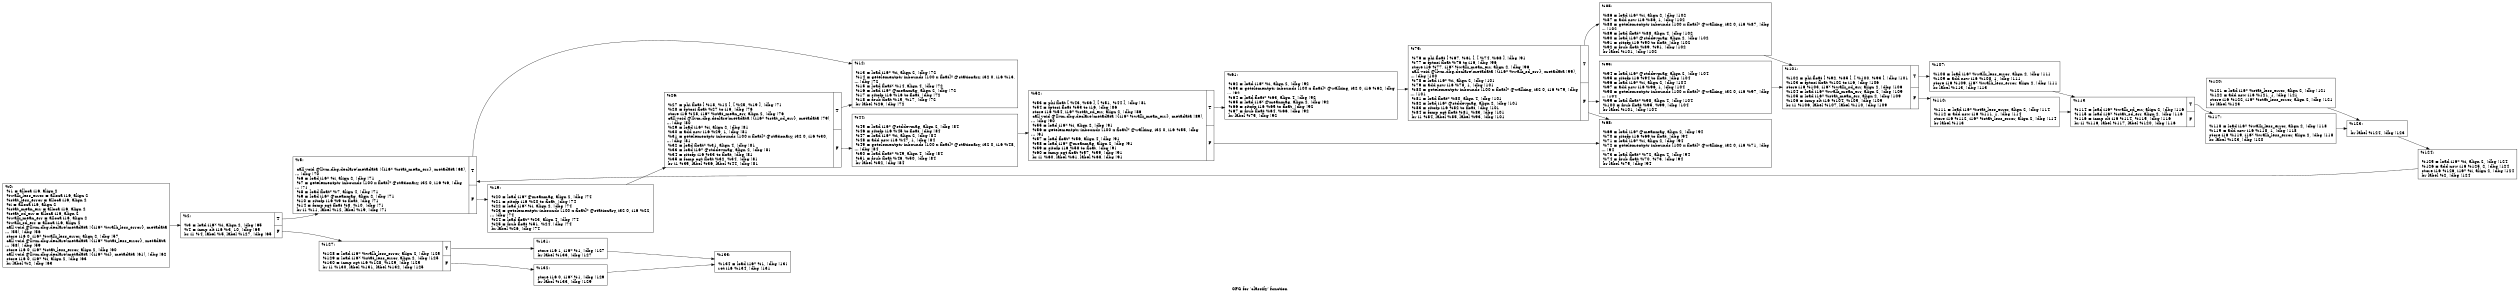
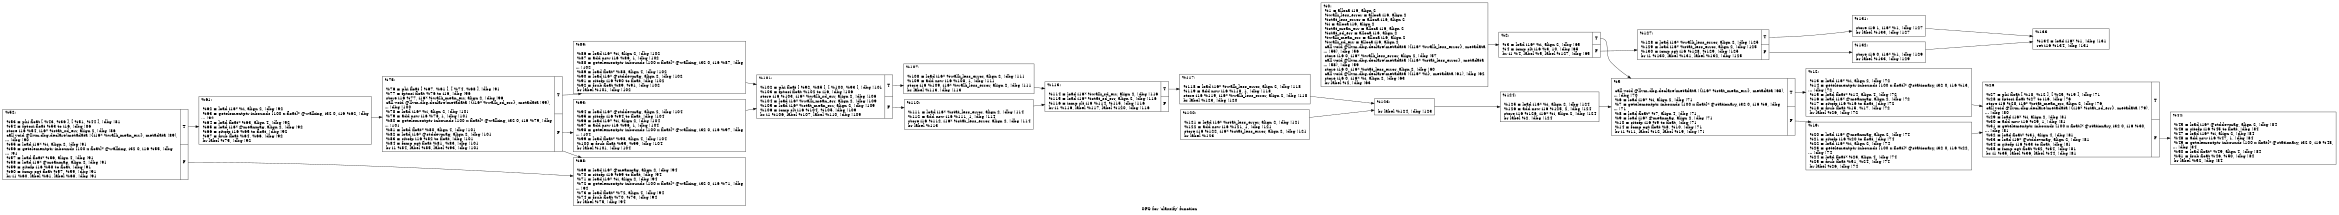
  digraph {
    label="CFG for 'classify' function"
    rankdir=LR
    node [shape=record]
    n1 [label="{%0:\l  %1 = alloca i16, align 2\l  %walk_less_error = alloca i16, align 2\l  %stat_less_error = alloca i16, align 2\l  %i = alloca i16, align 2\l  %stat_mean_err = alloca i16, align 2\l  %stat_sd_err = alloca i16, align 2\l  %walk_mean_err = alloca i16, align 2\l  %walk_sd_err = alloca i16, align 2\l  call void @llvm.dbg.declare(metadata !\{i16* %walk_less_error\}, metadata\l... !55), !dbg !56\l  store i16 0, i16* %walk_less_error, align 2, !dbg !57\l  call void @llvm.dbg.declare(metadata !\{i16* %stat_less_error\}, metadata\l... !58), !dbg !59\l  store i16 0, i16* %stat_less_error, align 2, !dbg !60\l  call void @llvm.dbg.declare(metadata !\{i16* %i\}, metadata !61), !dbg !62\l  store i16 0, i16* %i, align 2, !dbg !63\l  br label %2, !dbg !63\l}"]
    n2 [label="{%2:\l\l  %3 = load i16* %i, align 2, !dbg !65\l  %4 = icmp slt i16 %3, 10, !dbg !65\l  br i1 %4, label %5, label %127, !dbg !65\l|{<s0>T|<s1>F}}"]
    n3 [label="{%5:\l\l  call void @llvm.dbg.declare(metadata !\{i16* %stat_mean_err\}, metadata !68),\l... !dbg !70\l  %6 = load i16* %i, align 2, !dbg !71\l  %7 = getelementptr inbounds [100 x float]* @stationary, i32 0, i16 %6, !dbg\l... !71\l  %8 = load float* %7, align 4, !dbg !71\l  %9 = load i16* @meanmag, align 2, !dbg !71\l  %10 = sitofp i16 %9 to float, !dbg !71\l  %14 = fcmp ogt float %8, %10, !dbg !71\l  br i1 %11, label %12, label %19, !dbg !71\l|{<s0>T|<s1>F}}"]
    n4 [label="{%127:\l\l  %128 = load i16* %walk_less_error, align 2, !dbg !125\l  %129 = load i16* %stat_less_error, align 2, !dbg !125\l  %130 = icmp sgt i16 %128, %129, !dbg !125\l  br i1 %130, label %131, label %132, !dbg !125\l|{<s0>T|<s1>F}}"]
    n5 [label="{%12:\l\l  %13 = load i16* %i, align 2, !dbg !72\l  %14 = getelementptr inbounds [100 x float]* @stationary, i32 0, i16 %13,\l... !dbg !72\l  %15 = load float* %14, align 4, !dbg !72\l  %16 = load i16* @meanmag, align 2, !dbg !72\l  %17 = sitofp i16 %16 to float, !dbg !72\l  %18 = fsub float %15, %17, !dbg !72\l  br label %26, !dbg !72\l}"]
    n6 [label="{%19:\l\l  %20 = load i16* @meanmag, align 2, !dbg !74\l  %21 = sitofp i16 %20 to float, !dbg !74\l  %22 = load i16* %i, align 2, !dbg !74\l  %23 = getelementptr inbounds [100 x float]* @stationary, i32 0, i16 %22,\l... !dbg !74\l  %24 = load float* %23, align 4, !dbg !74\l  %25 = fsub float %51, %24, !dbg !74\l  br label %26, !dbg !74\l}"]
    n7 [label="{%131:\l\l  store i16 1, i16* %1, !dbg !127\l  br label %133, !dbg !127\l}"]
    n8 [label="{%132:\l\l  store i16 0, i16* %1, !dbg !129\l  br label %133, !dbg !129\l}"]
    n9 [label="{%26:\l\l  %27 = phi float [ %18, %12 ], [ %25, %19 ], !dbg !71\l  %28 = fptosi float %27 to i16, !dbg !76\l  store i16 %28, i16* %stat_mean_err, align 2, !dbg !76\l  call void @llvm.dbg.declare(metadata !\{i16* %stat_sd_err\}, metadata !79),\l... !dbg !80\l  %29 = load i16* %i, align 2, !dbg !81\l  %30 = add nsw i16 %29, 1, !dbg !81\l  %31 = getelementptr inbounds [100 x float]* @stationary, i32 0, i16 %30,\l... !dbg !81\l  %32 = load float* %31, align 4, !dbg !81\l  %33 = load i16* @stddevmag, align 2, !dbg !81\l  %34 = sitofp i16 %33 to float, !dbg !81\l  %35 = fcmp ogt float %32, %34, !dbg !81\l  br i1 %35, label %36, label %44, !dbg !81\l|{<s0>T|<s1>F}}"]
    n10 [label="{%133:\l\l  %134 = load i16* %1, !dbg !131\l  ret i16 %134, !dbg !131\l}"]
    n11 [label="{%44:\l\l  %45 = load i16* @stddevmag, align 2, !dbg !84\l  %46 = sitofp i16 %45 to float, !dbg !84\l  %47 = load i16* %i, align 2, !dbg !84\l  %48 = add nsw i16 %47, 1, !dbg !84\l  %49 = getelementptr inbounds [100 x float]* @stationary, i32 0, i16 %48,\l... !dbg !84\l  %50 = load float* %49, align 4, !dbg !84\l  %51 = fsub float %46, %50, !dbg !84\l  br label %52, !dbg !84\l}"]
    n12 [label="{%52:\l\l  %53 = phi float [ %43, %36 ], [ %51, %44 ], !dbg !81\l  %54 = fptosi float %53 to i16, !dbg !86\l  store i16 %54, i16* %stat_sd_err, align 2, !dbg !86\l  call void @llvm.dbg.declare(metadata !\{i16* %walk_mean_err\}, metadata !89),\l... !dbg !90\l  %55 = load i16* %i, align 2, !dbg !91\l  %56 = getelementptr inbounds [100 x float]* @walking, i32 0, i16 %55, !dbg\l... !91\l  %57 = load float* %56, align 4, !dbg !91\l  %58 = load i16* @meanmag, align 2, !dbg !91\l  %59 = sitofp i16 %58 to float, !dbg !91\l  %60 = fcmp ogt float %57, %59, !dbg !91\l  br i1 %60, label %61, label %68, !dbg !91\l|{<s0>T|<s1>F}}"]
    n13 [label="{%61:\l\l  %62 = load i16* %i, align 2, !dbg !92\l  %63 = getelementptr inbounds [100 x float]* @walking, i32 0, i16 %62, !dbg\l... !92\l  %64 = load float* %63, align 4, !dbg !92\l  %65 = load i16* @meanmag, align 2, !dbg !92\l  %66 = sitofp i16 %65 to float, !dbg !92\l  %67 = fsub float %64, %66, !dbg !92\l  br label %75, !dbg !92\l}"]
    n14 [label="{%68:\l\l  %69 = load i16* @meanmag, align 2, !dbg !94\l  %70 = sitofp i16 %69 to float, !dbg !94\l  %71 = load i16* %i, align 2, !dbg !94\l  %72 = getelementptr inbounds [100 x float]* @walking, i32 0, i16 %71, !dbg\l... !94\l  %73 = load float* %72, align 4, !dbg !94\l  %74 = fsub float %70, %73, !dbg !94\l  br label %75, !dbg !94\l}"]
    n15 [label="{%75:\l\l  %76 = phi float [ %67, %61 ], [ %74, %68 ], !dbg !91\l  %77 = fptosi float %76 to i16, !dbg !96\l  store i16 %77, i16* %walk_mean_err, align 2, !dbg !96\l  call void @llvm.dbg.declare(metadata !\{i16* %walk_sd_err\}, metadata !99),\l... !dbg !100\l  %78 = load i16* %i, align 2, !dbg !101\l  %79 = add nsw i16 %78, 1, !dbg !101\l  %80 = getelementptr inbounds [100 x float]* @walking, i32 0, i16 %79, !dbg\l... !101\l  %81 = load float* %80, align 4, !dbg !101\l  %82 = load i16* @stddevmag, align 2, !dbg !101\l  %83 = sitofp i16 %82 to float, !dbg !101\l  %84 = fcmp ogt float %81, %83, !dbg !101\l  br i1 %84, label %85, label %93, !dbg !101\l|{<s0>T|<s1>F}}"]
    n16 [label="{%85:\l\l  %86 = load i16* %i, align 2, !dbg !102\l  %87 = add nsw i16 %86, 1, !dbg !102\l  %88 = getelementptr inbounds [100 x float]* @walking, i32 0, i16 %87, !dbg\l... !102\l  %89 = load float* %88, align 4, !dbg !102\l  %90 = load i16* @stddevmag, align 2, !dbg !102\l  %91 = sitofp i16 %90 to float, !dbg !102\l  %92 = fsub float %89, %91, !dbg !102\l  br label %101, !dbg !102\l}"]
    n17 [label="{%93:\l\l  %94 = load i16* @stddevmag, align 2, !dbg !104\l  %95 = sitofp i16 %94 to float, !dbg !104\l  %96 = load i16* %i, align 2, !dbg !104\l  %97 = add nsw i16 %96, 1, !dbg !104\l  %98 = getelementptr inbounds [100 x float]* @walking, i32 0, i16 %97, !dbg\l... !104\l  %99 = load float* %98, align 4, !dbg !104\l  %100 = fsub float %95, %99, !dbg !104\l  br label %101, !dbg !104\l}"]
    n18 [label="{%101:\l\l  %102 = phi float [ %92, %85 ], [ %100, %93 ], !dbg !101\l  %103 = fptosi float %102 to i16, !dbg !106\l  store i16 %103, i16* %walk_sd_err, align 2, !dbg !106\l  %104 = load i16* %walk_mean_err, align 2, !dbg !109\l  %105 = load i16* %stat_mean_err, align 2, !dbg !109\l  %106 = icmp slt i16 %104, %105, !dbg !109\l  br i1 %106, label %107, label %110, !dbg !109\l|{<s0>T|<s1>F}}"]
    n19 [label="{%107:\l\l  %108 = load i16* %walk_less_error, align 2, !dbg !111\l  %109 = add nsw i16 %108, 1, !dbg !111\l  store i16 %109, i16* %walk_less_error, align 2, !dbg !111\l  br label %113, !dbg !113\l}"]
    n20 [label="{%110:\l\l  %111 = load i16* %stat_less_error, align 2, !dbg !114\l  %112 = add nsw i16 %111, 1, !dbg !114\l  store i16 %112, i16* %stat_less_error, align 2, !dbg !114\l  br label %113\l}"]
    n21 [label="{%113:\l\l  %114 = load i16* %walk_sd_err, align 2, !dbg !116\l  %115 = load i16* %stat_sd_err, align 2, !dbg !116\l  %116 = icmp slt i16 %114, %115, !dbg !116\l  br i1 %116, label %117, label %120, !dbg !116\l|{<s0>T|<s1>F}}"]
    n22 [label="{%117:\l\l  %118 = load i16* %walk_less_error, align 2, !dbg !118\l  %119 = add nsw i16 %118, 1, !dbg !118\l  store i16 %119, i16* %walk_less_error, align 2, !dbg !118\l  br label %123, !dbg !120\l}"]
    n23 [label="{%123:\l\l  br label %124, !dbg !123\l}"]
    n24 [label="{%120:\l\l  %121 = load i16* %stat_less_error, align 2, !dbg !121\l  %122 = add nsw i16 %121, 1, !dbg !121\l  store i16 %122, i16* %stat_less_error, align 2, !dbg !121\l  br label %123\l}"]
    n25 [label="{%124:\l\l  %125 = load i16* %i, align 2, !dbg !124\l  %126 = add nsw i16 %125, 2, !dbg !124\l  store i16 %126, i16* %i, align 2, !dbg !124\l  br label %2, !dbg !124\l}"]
    n1 -> n2
    n2 -> n3 [tailport=s0]
    n2 -> n4 [tailport=s1]
    n3 -> n5 [tailport=s0]
    n3 -> n6 [tailport=s1]
    n4 -> n7 [tailport=s0]
    n4 -> n8 [tailport=s1]
-   n9 -> n5
+   n5 -> n9
    n6 -> n9
    n7 -> n10
    n8 -> n10
    n9 -> n11 [tailport=s1]
-   n11 -> n12
    n12 -> n13 [tailport=s0]
    n12 -> n14 [tailport=s1]
    n13 -> n15
    n15 -> n14
    n15 -> n16 [tailport=s0]
    n15 -> n17 [tailport=s1]
    n16 -> n18
    n17 -> n18
    n18 -> n19 [tailport=s0]
    n18 -> n20 [tailport=s1]
    n19 -> n21
    n20 -> n21
    n21 -> n22 [tailport=s0]
    n22 -> n23
    n23 -> n25
    n24 -> n23
    n25 -> n3
  }
